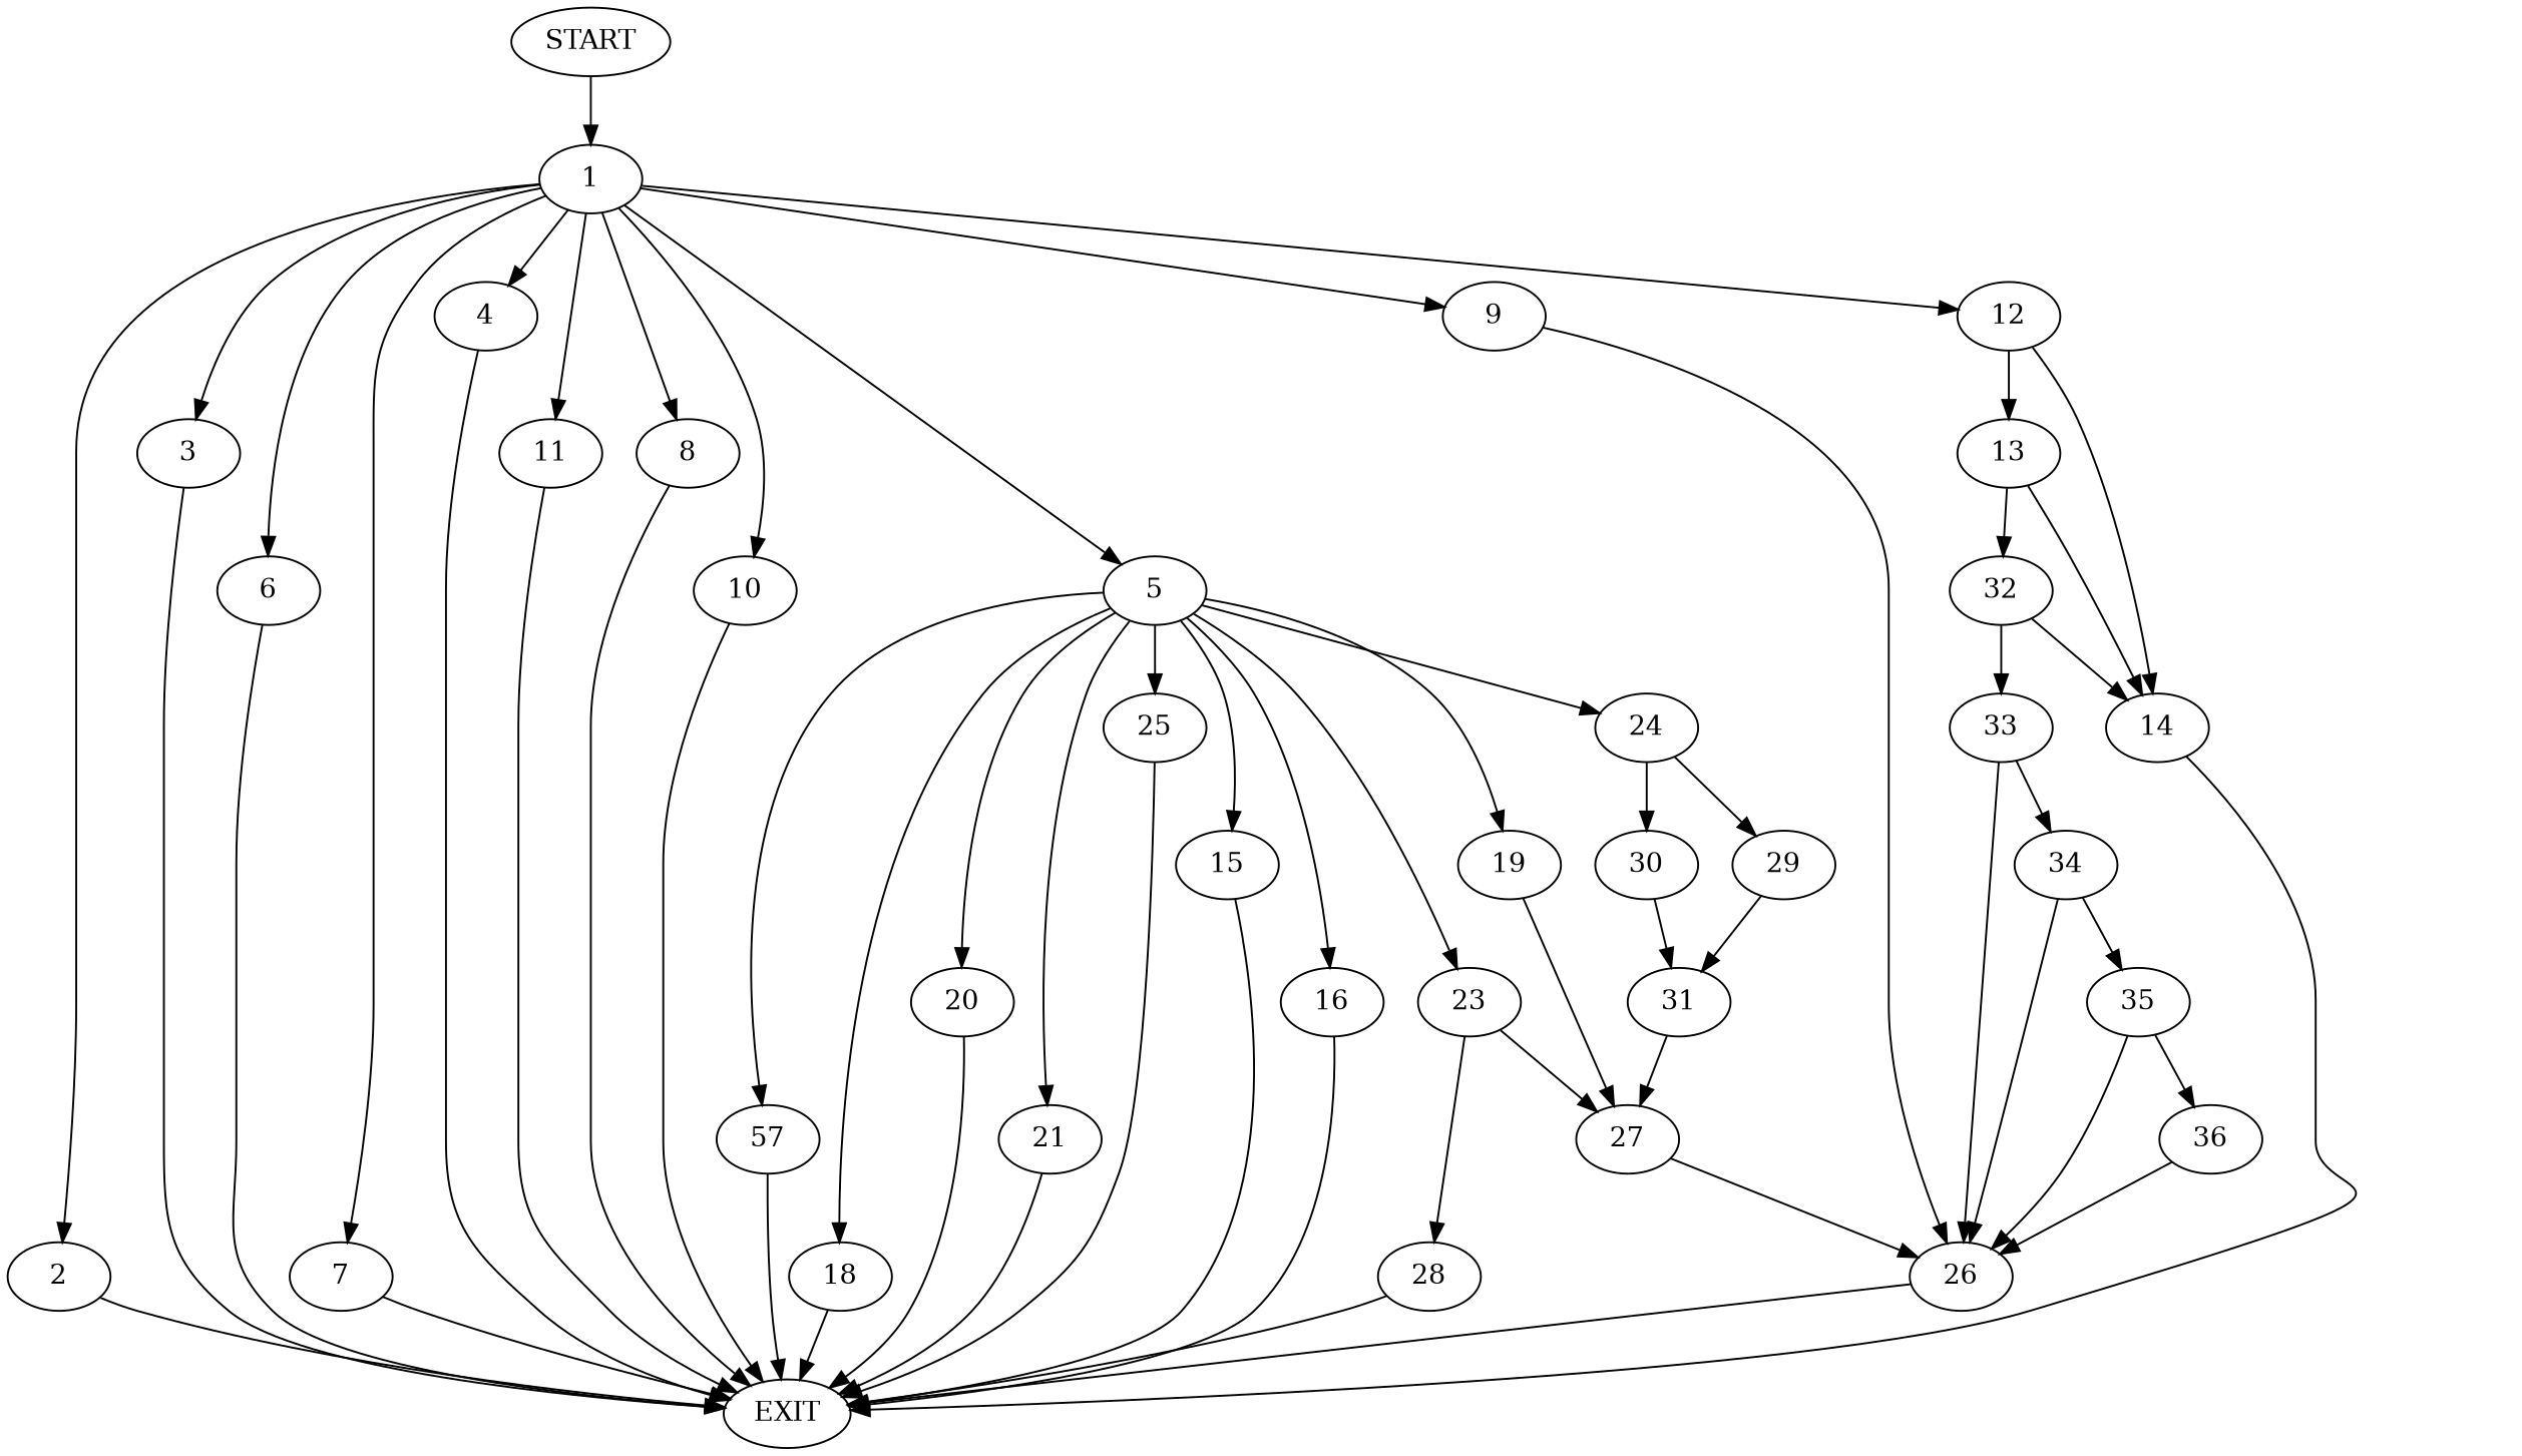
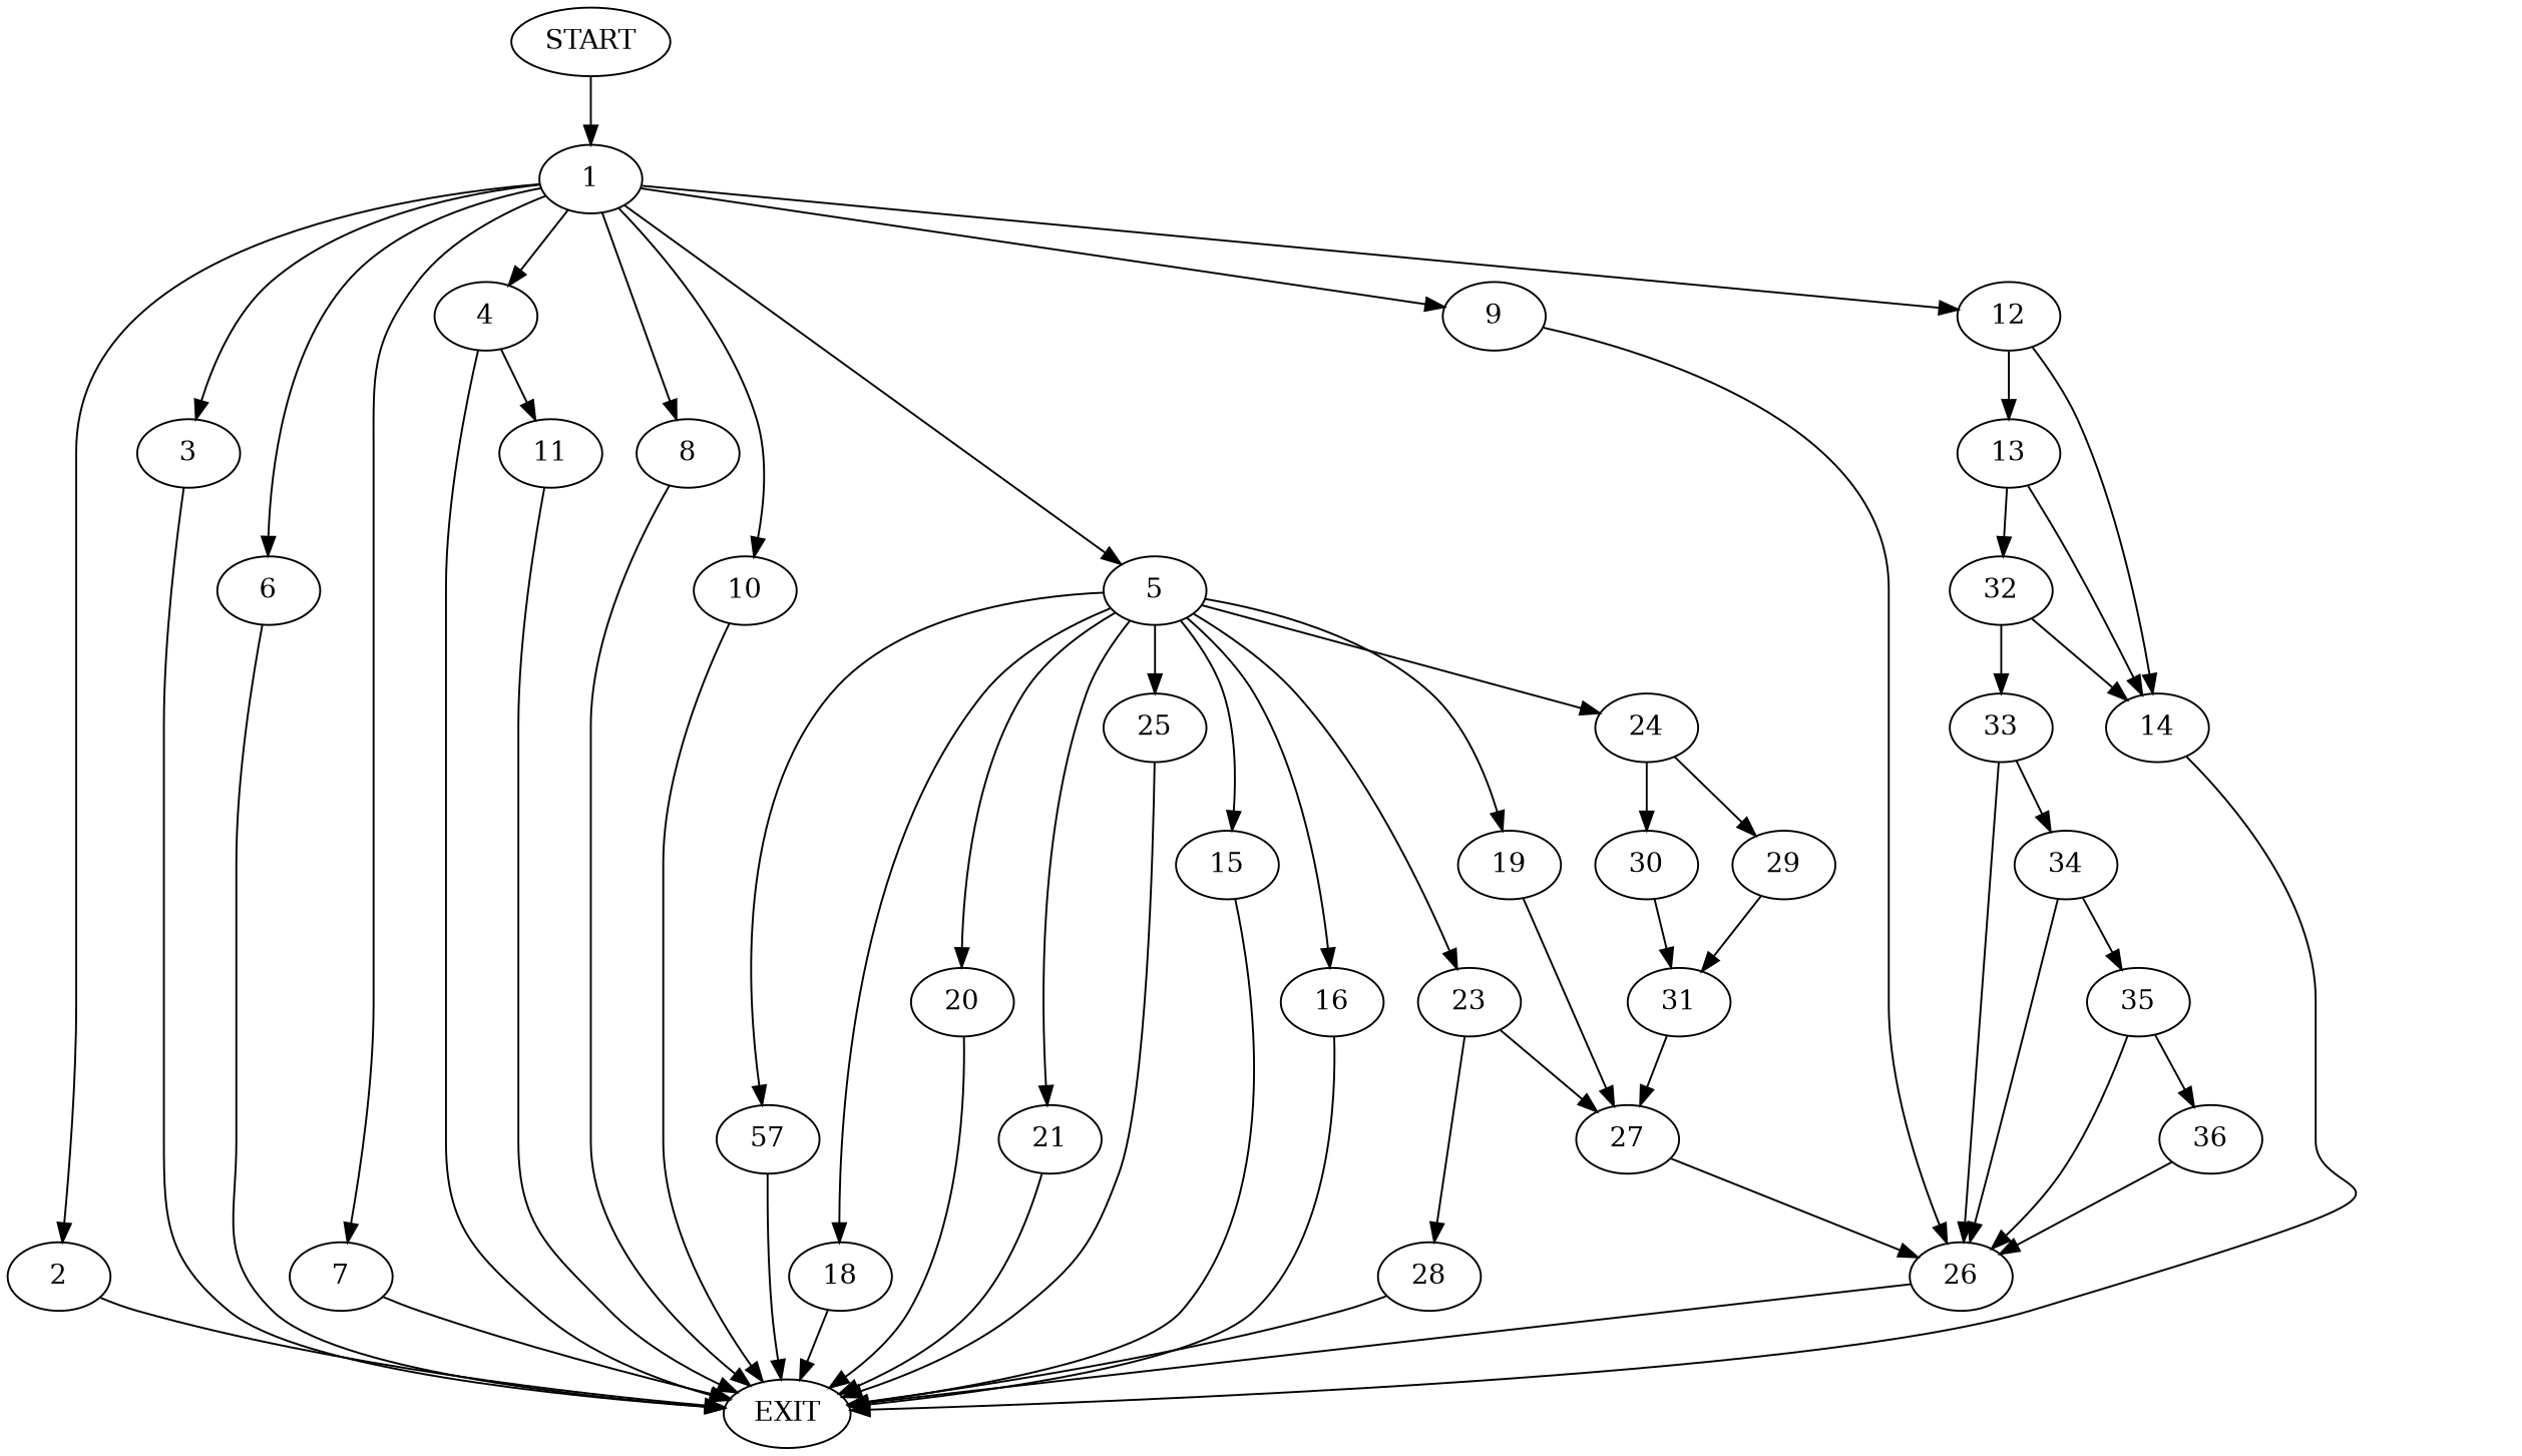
  digraph {
    n1 [label=START]
    1
    2
    3
    4
    5
    6
    7
    8
    9
    10
    11
    12
    n14 [label=EXIT]
    15
    16
    n17 [label=57]
    18
    19
    20
    21
    23
    24
    25
    26
    13
    14
    27
    28
    29
    30
    32
    33
    31
    34
    35
    36
    n1 -> 1
    1 -> 2
    1 -> 3
    1 -> 4
    1 -> 5
    1 -> 6
    1 -> 7
    1 -> 8
    1 -> 9
    1 -> 10
-   1 -> 11
+   4 -> 11
    1 -> 12
    2 -> n14
    3 -> n14
    4 -> n14
    5 -> 15
    5 -> 16
    5 -> n17
    5 -> 18
    5 -> 19
    5 -> 20
    5 -> 21
    5 -> 23
    5 -> 24
    5 -> 25
    6 -> n14
    7 -> n14
    8 -> n14
    9 -> 26
    10 -> n14
    11 -> n14
    12 -> 13
    12 -> 14
    15 -> n14
    16 -> n14
    n17 -> n14
    18 -> n14
    19 -> 27
    20 -> n14
    21 -> n14
    23 -> 27
    23 -> 28
    24 -> 29
    24 -> 30
    25 -> n14
    26 -> n14
    13 -> 14
    13 -> 32
    14 -> n14
    27 -> 26
    28 -> n14
    29 -> 31
    30 -> 31
    32 -> 14
    32 -> 33
    33 -> 26
    33 -> 34
    31 -> 27
    34 -> 26
    34 -> 35
    35 -> 26
    35 -> 36
    36 -> 26
  }
